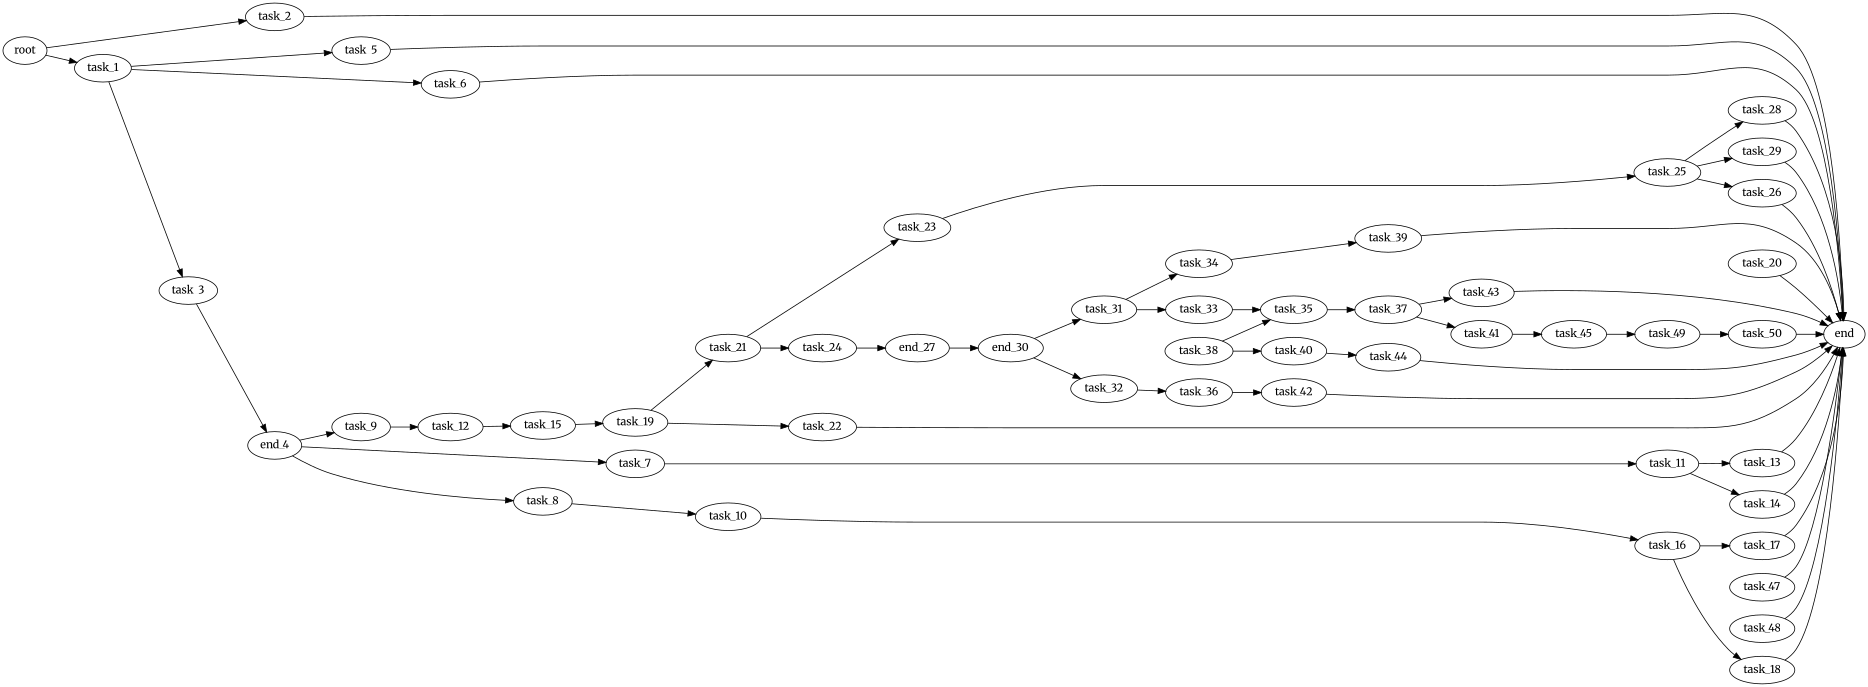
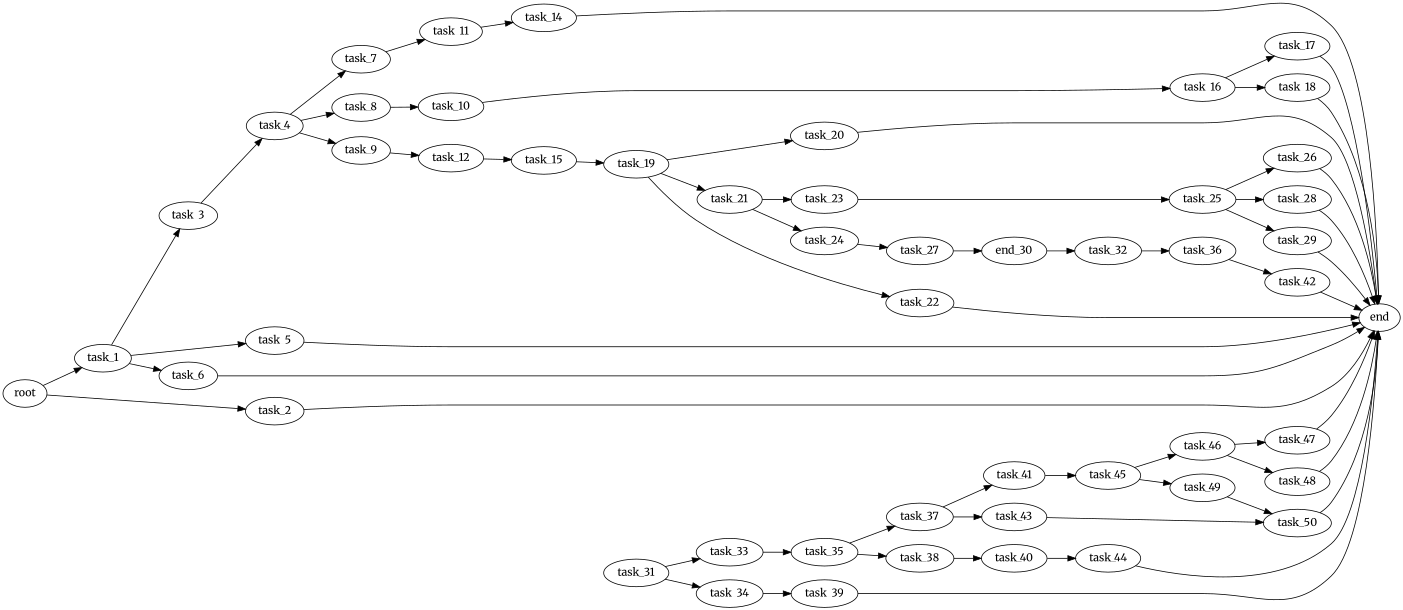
  digraph {
    fontname=Merriweather
    rankdir=LR
    node [fontname=Merriweather]
    edge [fontname=Merriweather]
    root
    task_1
    task_2
    task_3
    task_5
    task_6
    end
-   task_4 [label=end_4]
+   task_4
    task_7
    task_8
    task_9
    task_11
    task_10
    task_12
-   task_13
    task_14
    task_16
    task_15
    task_17
    task_18
    task_19
    task_20
    task_21
    task_22
    task_23
    task_24
    task_25
-   task_27 [label=end_27]
+   task_27
    task_26
    task_28
    task_29
    n32 [label=end_30]
    task_31
    task_32
    task_33
    task_34
    task_36
    task_35
    task_39
    task_42
    task_37
    task_38
    task_41
    task_43
    task_40
    task_45
    task_44
+   task_46
    task_49
    task_47
    task_48
    task_50
    root -> task_1
    root -> task_2
    task_1 -> task_3
    task_1 -> task_5
    task_1 -> task_6
    task_2 -> end
    task_3 -> task_4
    task_5 -> end
    task_6 -> end
    task_4 -> task_7
    task_4 -> task_8
    task_4 -> task_9
    task_7 -> task_11
    task_8 -> task_10
    task_9 -> task_12
-   task_11 -> task_13
    task_11 -> task_14
    task_10 -> task_16
    task_12 -> task_15
-   task_13 -> end
    task_14 -> end
    task_16 -> task_17
    task_16 -> task_18
    task_15 -> task_19
    task_17 -> end
    task_18 -> end
+   task_19 -> task_20
    task_19 -> task_21
    task_19 -> task_22
    task_20 -> end
    task_21 -> task_23
    task_21 -> task_24
    task_22 -> end
    task_23 -> task_25
    task_24 -> task_27
    task_25 -> task_26
    task_25 -> task_28
    task_25 -> task_29
    task_27 -> n32
    task_26 -> end
    task_28 -> end
    task_29 -> end
-   n32 -> task_31
    n32 -> task_32
    task_31 -> task_33
    task_31 -> task_34
    task_32 -> task_36
    task_33 -> task_35
    task_34 -> task_39
    task_36 -> task_42
    task_35 -> task_37
-   task_38 -> task_35
+   task_35 -> task_38
    task_39 -> end
    task_42 -> end
    task_37 -> task_41
    task_37 -> task_43
    task_38 -> task_40
    task_41 -> task_45
-   task_43 -> end
+   task_43 -> task_50
    task_40 -> task_44
+   task_45 -> task_46
    task_45 -> task_49
    task_44 -> end
+   task_46 -> task_47
+   task_46 -> task_48
    task_49 -> task_50
    task_47 -> end
    task_48 -> end
    task_50 -> end
  }
